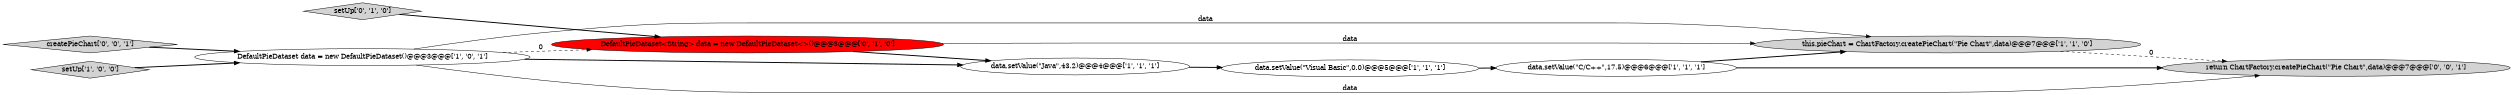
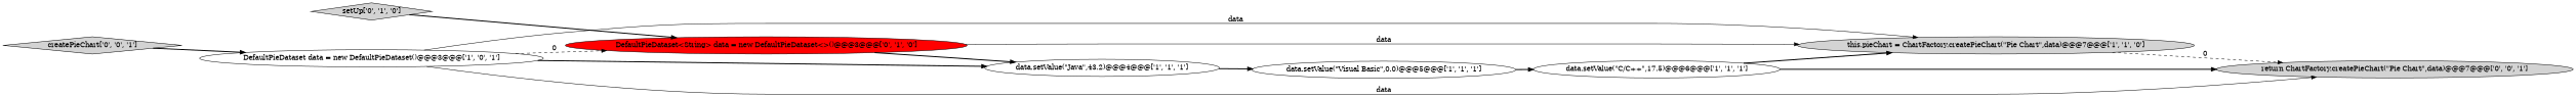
  digraph {
    rankdir=LR
    node [fillcolor=lightgray shape=ellipse style=filled]
    edge [style=bold]
    n1 [fillcolor=white label="data.setValue(\"C/C++\",17.5)@@@6@@@['1', '1', '1']"]
    n2 [label="return ChartFactory.createPieChart(\"Pie Chart\",data)@@@7@@@['0', '0', '1']"]
    n3 [label="this.pieChart = ChartFactory.createPieChart(\"Pie Chart\",data)@@@7@@@['1', '1', '0']"]
    n4 [fillcolor=white label="data.setValue(\"Java\",43.2)@@@4@@@['1', '1', '1']"]
    n5 [fillcolor=white label="data.setValue(\"Visual Basic\",0.0)@@@5@@@['1', '1', '1']"]
    n6 [fillcolor=red label="DefaultPieDataset<String> data = new DefaultPieDataset<>()@@@3@@@['0', '1', '0']"]
    n7 [label="setUp['0', '1', '0']" shape=diamond]
    n8 [label="createPieChart['0', '0', '1']" shape=diamond]
    n9 [fillcolor=white label="DefaultPieDataset data = new DefaultPieDataset()@@@3@@@['1', '0', '1']"]
-   n10 [label="setUp['1', '0', '0']" shape=diamond]
    n1 -> n2
    n1 -> n3
    n3 -> n2 [label=0 style=dashed]
    n4 -> n5
    n5 -> n1
    n6 -> n3 [label=data style=solid]
    n6 -> n4
    n7 -> n6
    n8 -> n9
    n9 -> n2 [label=data style=solid]
    n9 -> n3 [label=data style=solid]
    n9 -> n4
    n9 -> n6 [label=0 style=dashed]
-   n10 -> n9
  }
